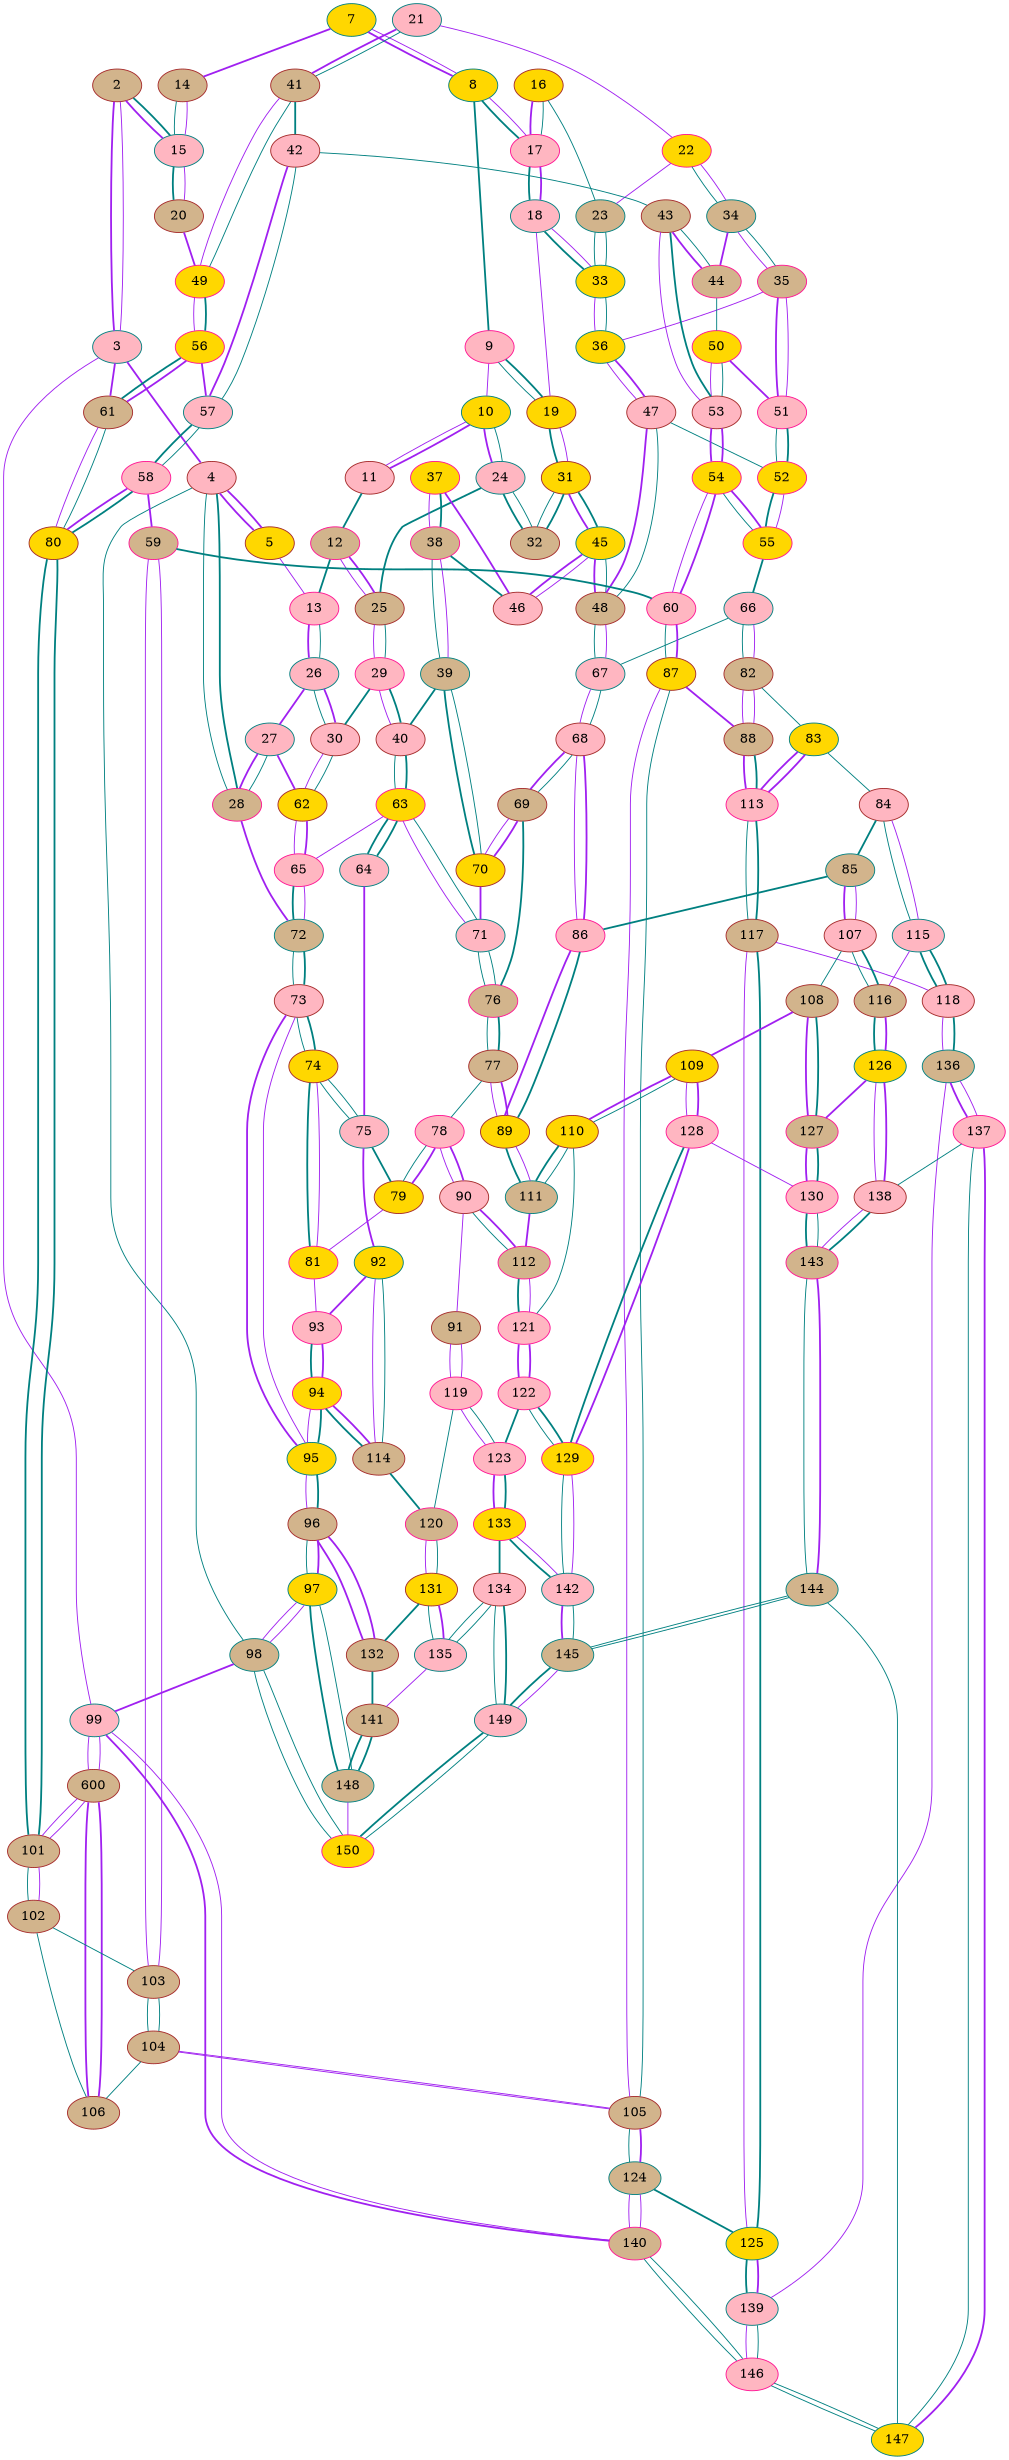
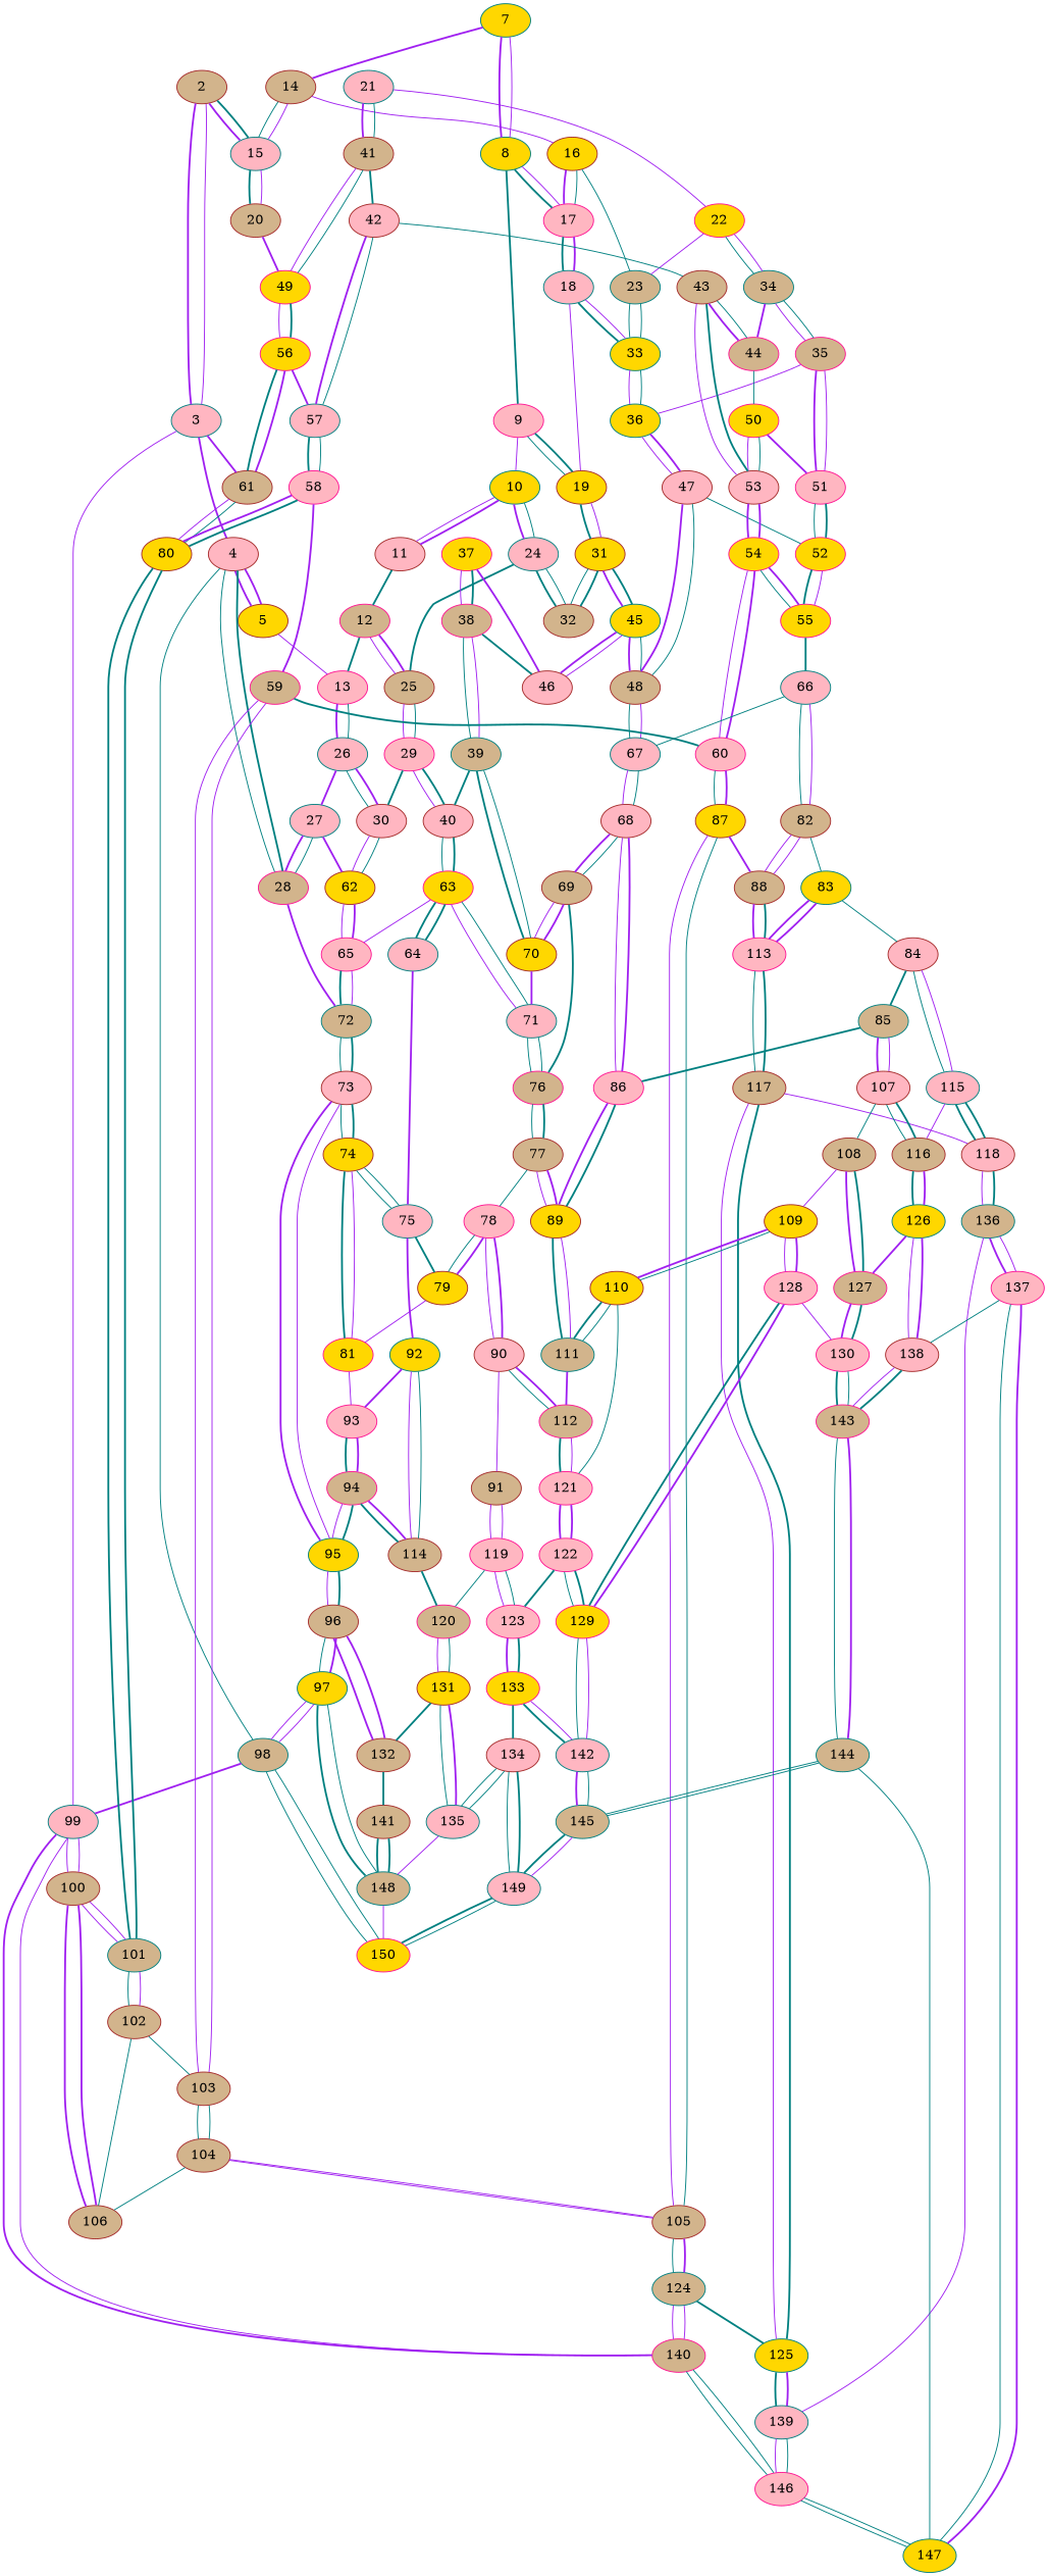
  graph {
    node [color=brown fillcolor=lightpink style=filled]
    edge [color=purple style=solid]
    2 [fillcolor=tan]
    3 [color=teal]
    15 [color=teal]
    7 [color=teal fillcolor=gold]
    8 [color=teal fillcolor=gold]
    14 [fillcolor=tan]
    4
    61 [fillcolor=tan]
    99 [color=teal]
    20 [fillcolor=tan]
    5 [fillcolor=gold]
    28 [color=deeppink fillcolor=tan]
    98 [color=teal fillcolor=tan]
    80 [fillcolor=gold]
-   100 [fillcolor=tan label=600]
+   100 [fillcolor=tan]
    140 [color=deeppink fillcolor=tan]
    13 [color=deeppink]
    72 [color=teal fillcolor=tan]
    150 [color=deeppink fillcolor=gold]
    26 [color=teal]
    12 [color=deeppink fillcolor=tan]
    11
    9 [color=deeppink]
    17 [color=deeppink]
    16 [fillcolor=gold]
    10 [color=teal fillcolor=gold]
    19 [fillcolor=gold]
    18 [color=teal]
    24 [color=teal]
    31 [fillcolor=gold]
    25 [fillcolor=tan]
    32 [fillcolor=tan]
    29 [color=deeppink]
    27 [color=teal]
    30
    23 [color=teal fillcolor=tan]
    49 [color=deeppink fillcolor=gold]
    33 [color=teal fillcolor=gold]
    36 [color=teal fillcolor=gold]
    45 [color=teal fillcolor=gold]
    21 [color=teal]
    22 [color=deeppink fillcolor=gold]
    41 [fillcolor=tan]
    56 [color=deeppink fillcolor=gold]
    34 [color=teal fillcolor=tan]
    42
    35 [color=deeppink fillcolor=tan]
    44 [color=deeppink fillcolor=tan]
    40
    62 [fillcolor=gold]
    65 [color=deeppink]
    73
    63 [color=deeppink fillcolor=gold]
    46
    48 [fillcolor=tan]
    37 [color=deeppink fillcolor=gold]
    38 [color=deeppink fillcolor=tan]
    47
    51 [color=deeppink]
    50 [color=deeppink fillcolor=gold]
    52 [color=deeppink fillcolor=gold]
    39 [color=teal fillcolor=tan]
    70 [fillcolor=gold]
    71 [color=teal]
    64 [color=teal]
    43 [fillcolor=tan]
    57 [color=teal]
    53
    58 [color=deeppink]
    54 [color=deeppink fillcolor=gold]
    67 [color=teal]
    55 [color=deeppink fillcolor=gold]
    68
    66 [color=teal]
    60 [color=deeppink]
    87 [fillcolor=gold]
    82 [fillcolor=tan]
    59 [color=deeppink fillcolor=tan]
    103 [fillcolor=tan]
-   101 [fillcolor=tan]
+   101 [color=teal fillcolor=tan]
    104 [fillcolor=tan]
    88 [fillcolor=tan]
    105 [fillcolor=tan]
    75 [color=teal]
    76 [color=deeppink fillcolor=tan]
    79 [fillcolor=gold]
    92 [color=teal fillcolor=gold]
    83 [color=teal fillcolor=gold]
    69 [fillcolor=tan]
    86 [color=deeppink]
    89 [fillcolor=gold]
    77 [fillcolor=tan]
    74 [fillcolor=gold]
    95 [color=teal fillcolor=gold]
    81 [color=deeppink fillcolor=gold]
    96 [fillcolor=tan]
    93 [color=deeppink]
    78 [color=deeppink]
    90
    111 [color=teal fillcolor=tan]
    91 [fillcolor=tan]
    112 [color=deeppink fillcolor=tan]
    102 [fillcolor=tan]
-   94 [color=deeppink fillcolor=gold]
+   94 [color=deeppink fillcolor=tan]
    84
    113 [color=deeppink]
    85 [color=teal fillcolor=tan]
    115 [color=teal]
    117 [fillcolor=tan]
    107
    116 [fillcolor=tan]
    118
    108 [fillcolor=tan]
    124 [color=teal fillcolor=tan]
    119 [color=deeppink]
    121 [color=deeppink]
    114 [fillcolor=tan]
    120 [color=deeppink fillcolor=tan]
    123 [color=deeppink]
    97 [color=teal fillcolor=gold]
    132 [fillcolor=tan]
    148 [color=teal fillcolor=tan]
    141 [fillcolor=tan]
    106 [fillcolor=tan]
    146 [color=deeppink]
    125 [color=teal fillcolor=gold]
    109 [fillcolor=gold]
    127 [color=deeppink fillcolor=tan]
    126 [color=teal fillcolor=gold]
    110 [fillcolor=gold]
    128 [color=deeppink]
    130 [color=deeppink]
    129 [color=deeppink fillcolor=gold]
    122 [color=deeppink]
    131 [fillcolor=gold]
    136 [color=teal fillcolor=tan]
    138
    139 [color=teal]
    137 [color=deeppink]
    133 [color=deeppink fillcolor=gold]
    135 [color=teal]
    142 [color=teal]
    134
    143 [color=deeppink fillcolor=tan]
    145 [color=teal fillcolor=tan]
    144 [color=teal fillcolor=tan]
    149 [color=teal]
    147 [color=teal fillcolor=gold]
    2 -- 3 [style=bold]
    2 -- 3
    2 -- 15 [style=bold]
    2 -- 15 [color=teal style=bold]
    3 -- 4 [style=bold]
    3 -- 61 [style=bold]
    3 -- 99
    15 -- 20 [color=teal style=bold]
    15 -- 20
    7 -- 8 [style=bold]
    7 -- 8
    7 -- 14 [style=bold]
    8 -- 9 [color=teal style=bold]
    8 -- 17 [color=teal style=bold]
    8 -- 17
    14 -- 15 [color=teal]
    14 -- 15
+   14 -- 16
    4 -- 5 [style=bold]
    4 -- 5 [style=bold]
    4 -- 28 [color=teal]
    4 -- 28 [color=teal style=bold]
    4 -- 98 [color=teal]
    61 -- 80
    61 -- 80 [color=teal]
    99 -- 100
    99 -- 100
    99 -- 140 [style=bold]
    99 -- 140
    20 -- 49 [style=bold]
    5 -- 13
    28 -- 72 [style=bold]
    98 -- 99 [style=bold]
    98 -- 150 [color=teal]
    98 -- 150 [color=teal]
    80 -- 101 [color=teal style=bold]
    80 -- 101 [color=teal style=bold]
    100 -- 101
    100 -- 101
    100 -- 106 [style=bold]
    100 -- 106 [style=bold]
    140 -- 146 [color=teal]
    140 -- 146 [color=teal]
    13 -- 26 [style=bold]
    13 -- 26 [color=teal]
    72 -- 73 [color=teal]
    72 -- 73 [color=teal style=bold]
    26 -- 27 [style=bold]
    26 -- 30 [color=teal]
    26 -- 30 [style=bold]
    12 -- 13 [color=teal style=bold]
    12 -- 25
    12 -- 25 [style=bold]
    11 -- 12 [color=teal style=bold]
    9 -- 10
    9 -- 19 [color=teal]
    9 -- 19 [color=teal style=bold]
    17 -- 18 [color=teal style=bold]
    17 -- 18 [style=bold]
    16 -- 17 [style=bold]
    16 -- 17 [color=teal]
    16 -- 23 [color=teal]
    10 -- 11
    10 -- 11 [style=bold]
    10 -- 24 [style=bold]
    10 -- 24 [color=teal]
    19 -- 31 [color=teal style=bold]
    19 -- 31
    18 -- 19
    18 -- 33 [color=teal style=bold]
    18 -- 33
    24 -- 25 [color=teal style=bold]
    24 -- 32 [color=teal style=bold]
    24 -- 32 [color=teal]
    31 -- 32 [color=teal]
    31 -- 32 [color=teal style=bold]
    31 -- 45 [style=bold]
    31 -- 45 [color=teal style=bold]
    25 -- 29
    25 -- 29 [color=teal]
    29 -- 30 [color=teal style=bold]
    29 -- 40
    29 -- 40 [color=teal style=bold]
    27 -- 28 [style=bold]
    27 -- 28 [color=teal]
    27 -- 62 [style=bold]
    30 -- 62
    30 -- 62 [color=teal]
    23 -- 33 [color=teal]
    23 -- 33 [color=teal]
    49 -- 56
    49 -- 56 [color=teal style=bold]
    33 -- 36
    33 -- 36 [color=teal]
    36 -- 47
    36 -- 47 [style=bold]
    45 -- 46 [style=bold]
    45 -- 46
    45 -- 48 [style=bold]
    45 -- 48 [color=teal]
    21 -- 22
    21 -- 41 [style=bold]
    21 -- 41 [color=teal]
    22 -- 23
    22 -- 34 [color=teal]
    22 -- 34
    41 -- 49
    41 -- 49 [color=teal]
    41 -- 42 [color=teal style=bold]
    56 -- 61 [color=teal style=bold]
    56 -- 61 [style=bold]
    56 -- 57 [style=bold]
    34 -- 35
    34 -- 35 [color=teal]
    34 -- 44 [style=bold]
    42 -- 43 [color=teal]
    42 -- 57 [style=bold]
    42 -- 57 [color=teal]
    35 -- 36
    35 -- 51 [style=bold]
    35 -- 51
    44 -- 50 [color=teal]
    40 -- 63 [color=teal]
    40 -- 63 [color=teal style=bold]
    62 -- 65
    62 -- 65 [style=bold]
    65 -- 72 [color=teal style=bold]
    65 -- 72
    73 -- 74 [color=teal]
    73 -- 74 [color=teal style=bold]
    73 -- 95 [style=bold]
    73 -- 95
    63 -- 65
    63 -- 71
    63 -- 71 [color=teal]
    63 -- 64 [color=teal style=bold]
    63 -- 64 [color=teal style=bold]
    48 -- 67 [color=teal]
    48 -- 67
    37 -- 46 [style=bold]
    37 -- 38
    37 -- 38 [color=teal style=bold]
    38 -- 46 [color=teal style=bold]
    38 -- 39 [color=teal]
    38 -- 39
    47 -- 48 [style=bold]
    47 -- 48 [color=teal]
    47 -- 52 [color=teal]
    51 -- 52 [color=teal]
    51 -- 52 [color=teal style=bold]
    50 -- 51 [style=bold]
    50 -- 53
    50 -- 53 [color=teal]
    52 -- 55 [color=teal style=bold]
    52 -- 55
    39 -- 40 [color=teal style=bold]
    39 -- 70 [color=teal style=bold]
    39 -- 70 [color=teal]
    70 -- 71 [style=bold]
    71 -- 76 [color=teal]
    71 -- 76 [color=teal]
    64 -- 75 [style=bold]
    43 -- 44 [style=bold]
    43 -- 44 [color=teal]
    43 -- 53
    43 -- 53 [color=teal style=bold]
    57 -- 58 [color=teal style=bold]
    57 -- 58 [color=teal]
    53 -- 54 [style=bold]
    53 -- 54 [style=bold]
    58 -- 80 [style=bold]
    58 -- 80 [color=teal style=bold]
    58 -- 59 [style=bold]
    54 -- 55 [color=teal]
    54 -- 55 [style=bold]
    54 -- 60
    54 -- 60 [style=bold]
    67 -- 68
    67 -- 68 [color=teal]
    55 -- 66 [color=teal style=bold]
    68 -- 69 [style=bold]
    68 -- 69 [color=teal]
    68 -- 86
    68 -- 86 [style=bold]
    66 -- 67 [color=teal]
    66 -- 82 [color=teal]
    66 -- 82
    60 -- 87 [color=teal]
    60 -- 87 [style=bold]
    87 -- 88 [style=bold]
    87 -- 105
    87 -- 105 [color=teal]
    82 -- 88
    82 -- 88
    82 -- 83 [color=teal]
    59 -- 60 [color=teal style=bold]
    59 -- 103
    59 -- 103
    103 -- 104 [color=teal]
    103 -- 104 [color=teal]
    101 -- 102 [color=teal]
    101 -- 102
    104 -- 105
    104 -- 105
    104 -- 106 [color=teal]
    88 -- 113 [style=bold]
    88 -- 113 [color=teal style=bold]
    105 -- 124 [color=teal]
    105 -- 124 [style=bold]
    75 -- 79 [color=teal style=bold]
    75 -- 92 [style=bold]
    76 -- 77 [color=teal]
    76 -- 77 [color=teal style=bold]
    79 -- 81
    92 -- 93 [style=bold]
    92 -- 114
    92 -- 114 [color=teal]
    83 -- 84 [color=teal]
    83 -- 113 [style=bold]
    83 -- 113 [style=bold]
    69 -- 70
    69 -- 70 [style=bold]
    69 -- 76 [color=teal style=bold]
    86 -- 89 [style=bold]
    86 -- 89 [color=teal style=bold]
    89 -- 111 [color=teal style=bold]
    89 -- 111
    77 -- 89
    77 -- 89 [style=bold]
    77 -- 78 [color=teal]
    74 -- 75 [color=teal]
    74 -- 75 [color=teal]
    74 -- 81 [color=teal style=bold]
    74 -- 81
    95 -- 96
    95 -- 96 [color=teal style=bold]
    81 -- 93
    96 -- 97 [color=teal]
    96 -- 97 [style=bold]
    96 -- 132 [style=bold]
    96 -- 132 [style=bold]
    93 -- 94 [color=teal style=bold]
    93 -- 94 [style=bold]
    78 -- 79 [color=teal]
    78 -- 79 [style=bold]
    78 -- 90
    78 -- 90 [style=bold]
    90 -- 91
    90 -- 112 [color=teal]
    90 -- 112 [style=bold]
    111 -- 112 [style=bold]
    91 -- 119
    91 -- 119
    112 -- 121 [color=teal style=bold]
    112 -- 121
    102 -- 103 [color=teal]
    102 -- 106 [color=teal]
    94 -- 95
    94 -- 95 [color=teal style=bold]
    94 -- 114 [color=teal style=bold]
    94 -- 114 [style=bold]
    84 -- 85 [color=teal style=bold]
    84 -- 115 [color=teal]
    84 -- 115
    113 -- 117 [color=teal]
    113 -- 117 [color=teal style=bold]
    85 -- 86 [color=teal style=bold]
    85 -- 107 [style=bold]
    85 -- 107
    115 -- 116
    115 -- 118 [color=teal style=bold]
    115 -- 118 [color=teal style=bold]
    117 -- 118
    117 -- 125
    117 -- 125 [color=teal style=bold]
    107 -- 116 [color=teal]
    107 -- 116 [color=teal style=bold]
    107 -- 108 [color=teal]
    116 -- 126 [color=teal style=bold]
    116 -- 126 [style=bold]
    118 -- 136
    118 -- 136 [color=teal style=bold]
-   108 -- 109 [style=bold]
+   108 -- 109
    108 -- 127 [style=bold]
    108 -- 127 [color=teal style=bold]
    124 -- 140
    124 -- 140
    124 -- 125 [color=teal style=bold]
    119 -- 120 [color=teal]
    119 -- 123
    119 -- 123 [color=teal]
    121 -- 122 [style=bold]
    121 -- 122 [style=bold]
    114 -- 120 [color=teal style=bold]
    120 -- 131
    120 -- 131 [color=teal]
    123 -- 133 [style=bold]
    123 -- 133 [color=teal style=bold]
    97 -- 98
    97 -- 98
    97 -- 148 [color=teal style=bold]
    97 -- 148 [color=teal]
    132 -- 141 [color=teal style=bold]
    148 -- 150
    141 -- 148 [color=teal style=bold]
    141 -- 148 [color=teal style=bold]
    146 -- 147 [color=teal]
    146 -- 147 [color=teal]
    125 -- 139 [color=teal style=bold]
    125 -- 139 [style=bold]
    109 -- 110 [style=bold]
    109 -- 110 [color=teal]
    109 -- 128
    109 -- 128 [style=bold]
    127 -- 130 [style=bold]
    127 -- 130 [color=teal style=bold]
    126 -- 127 [style=bold]
    126 -- 138
    126 -- 138 [style=bold]
    110 -- 111 [color=teal style=bold]
    110 -- 111 [color=teal]
    110 -- 121 [color=teal]
    128 -- 130
    128 -- 129 [color=teal style=bold]
    128 -- 129 [style=bold]
    130 -- 143 [color=teal style=bold]
    130 -- 143 [color=teal]
    129 -- 142 [color=teal]
    129 -- 142
    122 -- 123 [color=teal style=bold]
    122 -- 129 [color=teal]
    122 -- 129 [color=teal style=bold]
    131 -- 132 [color=teal style=bold]
    131 -- 135 [color=teal]
    131 -- 135 [style=bold]
    136 -- 139
    136 -- 137 [style=bold]
    136 -- 137
    138 -- 143
    138 -- 143 [color=teal style=bold]
    139 -- 146
    139 -- 146 [color=teal]
    137 -- 138 [color=teal]
    137 -- 147 [color=teal]
    137 -- 147 [style=bold]
    133 -- 142 [color=teal style=bold]
    133 -- 142
    133 -- 134 [color=teal style=bold]
-   135 -- 141
+   135 -- 148
    142 -- 145 [style=bold]
    142 -- 145 [color=teal]
    134 -- 135 [color=teal]
    134 -- 135 [color=teal]
    134 -- 149 [color=teal]
    134 -- 149 [color=teal style=bold]
    143 -- 144 [color=teal]
    143 -- 144 [style=bold]
    145 -- 149 [color=teal style=bold]
    145 -- 149
    144 -- 145 [color=teal]
    144 -- 145 [color=teal]
    144 -- 147 [color=teal]
    149 -- 150 [color=teal style=bold]
    149 -- 150 [color=teal]
  }
